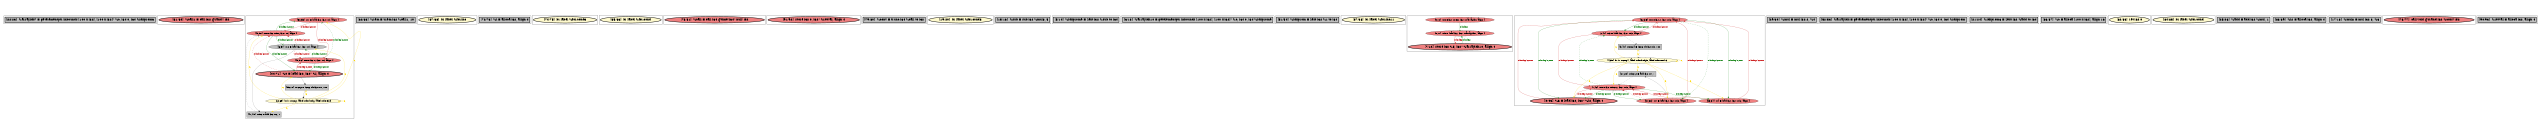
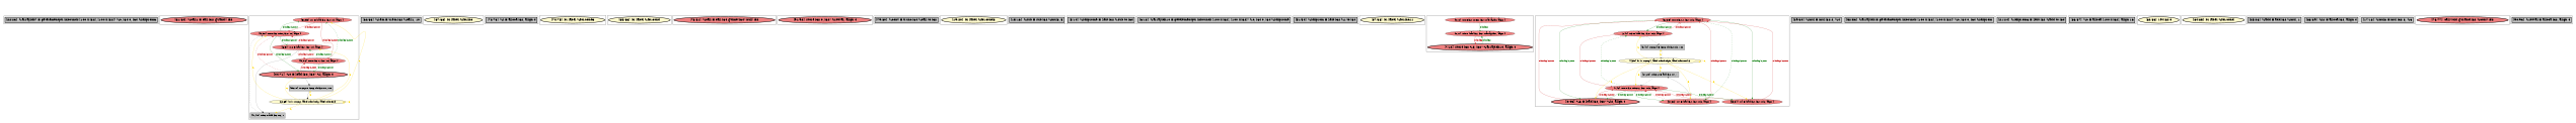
  digraph {
    node [fillcolor=grey fontsize=20 penwidth=3.0 shape=ellipse style=filled]
    edge [arrowhead=diamond color=forestgreen fontcolor=forestgreen penwidth=1.0 style=solid]
    n1 [label="[22/23]  %arrayidx7 = getelementptr inbounds [100 x i32], [100 x i32]* %c, i64 0, i64 %idxprom6" shape=rectangle]
    n2 [fillcolor=lightcoral label="[61/64]  %call1 = call i32 @rand() #2"]
    n3 [fillcolor=lightcoral label="[50/55]  %1 = load i32, i32* %i, align 4" fontsize="" penwidth=""]
    n4 [fillcolor=lightcoral label="[45/58]  store i32 %inc, i32* %i, align 4" fontsize="" penwidth=""]
    n5 [fillcolor=lightcoral label="[49/56]  store i32 0, i32* %i, align 4" fontsize="" penwidth=""]
    n6 [label="[59/70]  %cmp = icmp ult i32 %0, 100" shape=rectangle fontsize="" penwidth=""]
    n7 [fillcolor=lemonchiffon label="[60/69]  br i1 %cmp, label %for.body, label %for.end" fontsize="" penwidth=""]
    n8 [fillcolor=lightcoral label="[44/71]  %0 = load i32, i32* %i, align 4"]
-   n9 [label="[46/57]  %2 = load i32, i32* %i, align 4" fontsize="" penwidth=""]
+   n9 [fillcolor=lightcoral label="[46/57]  %2 = load i32, i32* %i, align 4" fontsize="" penwidth=""]
    n10 [label="[47/48]  %inc = add i32 %2, 1" shape=rectangle fontsize="" penwidth=""]
    n11 [label="[62/63]  %rem = urem i32 %call1, 10" shape=rectangle]
    n12 [fillcolor=lemonchiffon label="[67/68]  br label %for.inc"]
    n13 [label="[72/73]  %i = alloca i32, align 4" shape=rectangle]
    n14 [fillcolor=lemonchiffon label="[74/75]  br label %for.cond3"]
    n15 [fillcolor=lemonchiffon label="[65/66]  br label %for.cond"]
    n16 [fillcolor=lightcoral label="[78/81]  %call = call i64 @time(i64* null) #2"]
    n17 [fillcolor=lightcoral label="[91/92]  store i32 0, i32* %retval, align 4"]
    n18 [label="[79/80]  %conv = trunc i64 %call to i32" shape=rectangle]
    n19 [fillcolor=lemonchiffon label="[19/20]  br label %for.cond3"]
    n20 [label="[15/16]  %sub = sub i32 %mul8, 5" shape=rectangle]
    n21 [label="[5/14]  %idxprom9 = zext i32 %sub to i64" shape=rectangle]
    n22 [label="[6/13]  %arrayidx10 = getelementptr inbounds [100 x i32], [100 x i32]* %c, i64 0, i64 %idxprom9" shape=rectangle]
    n23 [label="[51/54]  %idxprom = zext i32 %1 to i64" shape=rectangle]
    n24 [fillcolor=lemonchiffon label="[37/38]  br label %for.inc11"]
    n25 [fillcolor=lightcoral label="[8/11]  %5 = load i32, i32* %arrayidx7, align 4" fontsize="" penwidth=""]
    n26 [fillcolor=lightcoral label="[9/10]  store i32 %rem, i32* %arrayidx, align 4" fontsize="" penwidth=""]
    n27 [fillcolor=lightcoral label="[7/12]  store i32 %5, i32* %arrayidx10, align 4"]
    n28 [fillcolor=lightcoral label="[32/35]  store i32 2, i32* %i2, align 4" fontsize="" penwidth=""]
    n29 [fillcolor=lightcoral label="[2/41]  %3 = load i32, i32* %i2, align 4" fontsize="" penwidth=""]
    n30 [fillcolor=lightcoral label="[0/43]  %6 = load i32, i32* %i2, align 4"]
    n31 [fillcolor=lightcoral label="[31/36]  %7 = load i32, i32* %i2, align 4" fontsize="" penwidth=""]
    n32 [fillcolor=lightcoral label="[33/34]  %4 = load i32, i32* %i2, align 4" fontsize="" penwidth=""]
    n33 [fillcolor=lightcoral label="[1/42]  store i32 %inc12, i32* %i2, align 4" fontsize="" penwidth=""]
    n34 [label="[3/40]  %cmp4 = icmp ult i32 %3, 100" shape=rectangle fontsize="" penwidth=""]
    n35 [label="[27/28]  %inc12 = add i32 %7, 1" shape=rectangle fontsize="" penwidth=""]
    n36 [fillcolor=lemonchiffon label="[4/39]  br i1 %cmp4, label %for.body5, label %for.end13" fontsize="" penwidth=""]
    n37 [label="[29/30]  %mul = mul i32 2, %4" shape=rectangle]
    n38 [label="[52/53]  %arrayidx = getelementptr inbounds [100 x i32], [100 x i32]* %c, i64 0, i64 %idxprom" shape=rectangle]
    n39 [label="[21/24]  %idxprom6 = zext i32 %add to i64" shape=rectangle]
    n40 [label="[86/87]  %c = alloca [100 x i32], align 16" shape=rectangle]
    n41 [fillcolor=lemonchiffon label="[82/83]  ret i32 0"]
    n42 [fillcolor=lemonchiffon label="[84/85]  br label %for.cond"]
    n43 [label="[25/26]  %add = add i32 %mul, 1" shape=rectangle]
    n44 [label="[88/89]  %i2 = alloca i32, align 4" shape=rectangle]
    n45 [label="[17/18]  %mul8 = mul i32 3, %6" shape=rectangle]
    n46 [fillcolor=lightcoral label="[76/77]  call void @srand(i32 %conv) #2"]
    n47 [label="[90/93]  %retval = alloca i32, align 4" shape=rectangle]
    subgraph cluster_1 {
      n1
    }
    subgraph cluster_2 {
      n2
    }
    subgraph cluster_3 {
      n3
      n4
      n5
      n6
      n7
      n8
      n9
      n10
    }
    subgraph cluster_4 {
      n11
    }
    subgraph cluster_5 {
      n12
    }
    subgraph cluster_6 {
      n13
    }
    subgraph cluster_7 {
      n14
    }
    subgraph cluster_8 {
      n15
    }
    subgraph cluster_9 {
      n16
    }
    subgraph cluster_10 {
      n17
    }
    subgraph cluster_11 {
      n18
    }
    subgraph cluster_12 {
      n19
    }
    subgraph cluster_13 {
      n20
    }
    subgraph cluster_14 {
      n21
    }
    subgraph cluster_15 {
      n22
    }
    subgraph cluster_16 {
      n23
    }
    subgraph cluster_17 {
      n24
    }
    subgraph cluster_18 {
      n25
      n26
      n27
    }
    subgraph cluster_19 {
      n28
      n29
      n30
      n31
      n32
      n33
      n34
      n35
      n36
    }
    subgraph cluster_20 {
      n37
    }
    subgraph cluster_21 {
      n38
    }
    subgraph cluster_22 {
      n39
    }
    subgraph cluster_23 {
      n40
    }
    subgraph cluster_24 {
      n41
    }
    subgraph cluster_25 {
      n42
    }
    subgraph cluster_26 {
      n43
    }
    subgraph cluster_27 {
      n44
    }
    subgraph cluster_28 {
      n45
    }
    subgraph cluster_29 {
      n46
    }
    subgraph cluster_30 {
      n47
    }
    n3 -> n4 [arrowhead=tee color=firebrick3 fontcolor=firebrick3 label="A|indep|Const"]
    n3 -> n5 [arrowhead=tee color=firebrick3 fontcolor=firebrick3 label="A|indep|Const" style=bold]
    n4 -> n3 [arrowhead=tee label="T|indep|Const"]
    n4 -> n8 [label="T|indep|Const" style=bold]
    n4 -> n9 [arrowhead=tee label="T|indep|Const"]
    n5 -> n3 [arrowhead=tee label="T|indep|Const" style=dashed]
    n5 -> n8 [arrowhead=tee label="T|indep|Const"]
    n5 -> n9 [label="T|indep|Const" style=dashed]
    n6 -> n7 [color=black fontcolor=black penwidth=0.5]
    n7 -> n3 [color=gold fontcolor=gold label=C arrowhead=""]
    n7 -> n4 [color=gold fontcolor=gold label=C arrowhead=""]
    n7 -> n6 [color=gold fontcolor=gold label=C arrowhead=""]
    n7 -> n7 [color=gold fontcolor=gold label=C arrowhead=""]
    n7 -> n8 [color=gold fontcolor=gold label=C arrowhead=""]
    n7 -> n9 [color=gold fontcolor=gold label=C arrowhead=""]
    n7 -> n10 [color=gold fontcolor=gold label=C arrowhead=""]
    n8 -> n4 [color=firebrick3 fontcolor=firebrick3 label="A|indep|Const" style=dashed]
    n8 -> n5 [color=firebrick3 fontcolor=firebrick3 label="A|indep|Const" style=bold]
    n8 -> n6 [color=black fontcolor=black penwidth=0.5]
    n9 -> n4 [color=firebrick3 fontcolor=firebrick3 label="A|indep|Const" style=dashed]
    n9 -> n5 [color=firebrick3 fontcolor=firebrick3 label="A|indep|Const" style=dashed]
    n9 -> n10 [color=black fontcolor=black penwidth=0.5 style=bold]
    n10 -> n4 [arrowhead=tee color=black fontcolor=black penwidth=0.5 style=dashed]
    n25 -> n27 [color=firebrick3 fontcolor=firebrick3 label="A|indep" style=bold]
    n26 -> n25 [arrowhead=tee label="T|indep"]
    n27 -> n25 [label="T|indep" style=bold]
    n28 -> n29 [label="T|indep|Const"]
    n28 -> n30 [arrowhead=tee label="T|indep|Const" style=bold]
    n28 -> n31 [label="T|indep|Const" style=dashed]
    n28 -> n32 [label="T|indep|Const" style=bold]
    n29 -> n28 [arrowhead=tee color=firebrick3 fontcolor=firebrick3 label="A|indep|Const" style=bold]
    n29 -> n33 [arrowhead=tee color=firebrick3 fontcolor=firebrick3 label="A|indep|Const" style=bold]
    n29 -> n34 [arrowhead=tee color=black fontcolor=black penwidth=0.5 style=dashed]
    n30 -> n28 [color=firebrick3 fontcolor=firebrick3 label="A|indep|Const" style=bold]
    n30 -> n33 [arrowhead=tee color=firebrick3 fontcolor=firebrick3 label="A|indep|Const" style=bold]
    n31 -> n28 [arrowhead=tee color=firebrick3 fontcolor=firebrick3 label="A|indep|Const"]
    n31 -> n33 [color=firebrick3 fontcolor=firebrick3 label="A|indep|Const" style=dashed]
    n31 -> n35 [arrowhead=tee color=black fontcolor=black penwidth=0.5 style=bold]
    n32 -> n28 [color=firebrick3 fontcolor=firebrick3 label="A|indep|Const"]
    n32 -> n33 [color=firebrick3 fontcolor=firebrick3 label="A|indep|Const" style=bold]
    n33 -> n29 [label="T|indep|Const" style=dashed]
    n33 -> n30 [arrowhead=tee label="T|indep|Const"]
    n33 -> n31 [label="T|indep|Const" style=bold]
    n33 -> n32 [label="T|indep|Const" style=bold]
    n34 -> n36 [arrowhead=tee color=black fontcolor=black penwidth=0.5 style=dashed]
    n35 -> n33 [arrowhead=tee color=black fontcolor=black penwidth=0.5 style=dashed]
    n36 -> n29 [color=gold fontcolor=gold label=C arrowhead=""]
    n36 -> n30 [color=gold fontcolor=gold label=C arrowhead=""]
    n36 -> n31 [color=gold fontcolor=gold label=C arrowhead=""]
    n36 -> n32 [color=gold fontcolor=gold label=C arrowhead=""]
    n36 -> n33 [color=gold fontcolor=gold label=C arrowhead=""]
    n36 -> n34 [color=gold fontcolor=gold label=C arrowhead=""]
    n36 -> n35 [color=gold fontcolor=gold label=C arrowhead=""]
    n36 -> n36 [color=gold fontcolor=gold label=C arrowhead=""]
  }
